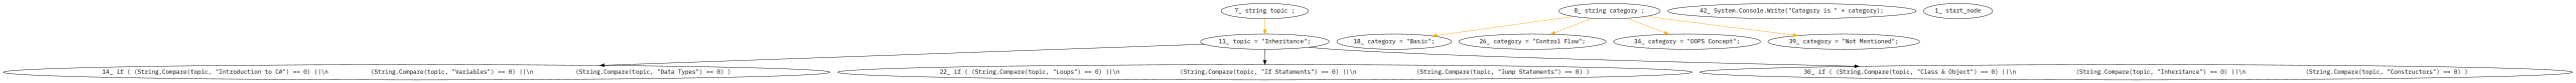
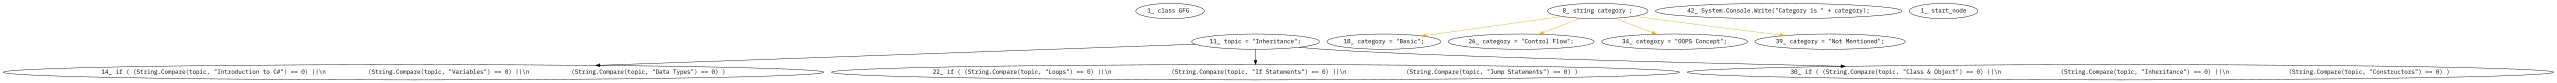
  digraph {
    fontname="IBM Plex Mono"
    node [fontname="IBM Plex Mono" type_label=expression_statement]
    edge [color=orange fontname="IBM Plex Mono"]
-   n2 [label="7_\ string\ topic\ ;" type_label=local_declaration]
+   n1 [label="1_\ class\ GFG\ " type_label=class_declaration]
    n3 [label="11_\ topic\ =\ \"Inheritance\";"]
    n4 [label="14_\ if\ \(\ \(String\.Compare\(topic,\ \"Introduction\ to\ C\#\"\)\ ==\ 0\)\ \|\|\\n\ \ \ \ \ \ \ \ \ \ \ \ \(String\.Compare\(topic,\ \"Variables\"\)\ ==\ 0\)\ \|\|\\n\ \ \ \ \ \ \ \ \ \ \ \ \(String\.Compare\(topic,\ \"Data\ Types\"\)\ ==\ 0\)\ \)" type_label=if]
    n5 [label="22_\ if\ \(\ \(String\.Compare\(topic,\ \"Loops\"\)\ ==\ 0\)\ \|\|\\n\ \ \ \ \ \ \ \ \ \ \ \ \ \ \ \ \ \(String\.Compare\(topic,\ \"If\ Statements\"\)\ ==\ 0\)\ \|\|\\n\ \ \ \ \ \ \ \ \ \ \ \ \ \ \ \ \ \(String\.Compare\(topic,\ \"Jump\ Statements\"\)\ ==\ 0\)\ \)" type_label=if]
    n6 [label="30_\ if\ \(\ \(String\.Compare\(topic,\ \"Class\ \&\ Object\"\)\ ==\ 0\)\ \|\|\\n\ \ \ \ \ \ \ \ \ \ \ \ \ \ \ \ \ \(String\.Compare\(topic,\ \"Inheritance\"\)\ ==\ 0\)\ \|\|\\n\ \ \ \ \ \ \ \ \ \ \ \ \ \ \ \ \ \(String\.Compare\(topic,\ \"Constructors\"\)\ ==\ 0\)\ \)" type_label=if]
    n7 [label="8_\ string\ category\ ;" type_label=local_declaration]
    n8 [label="18_\ category\ =\ \"Basic\";"]
    n9 [label="26_\ category\ =\ \"Control\ Flow\";"]
    n10 [label="34_\ category\ =\ \"OOPS\ Concept\";"]
    n11 [label="39_\ category\ =\ \"Not\ Mentioned\";"]
    n12 [label="42_\ System\.Console\.Write\(\"Category\ is\ \"\ \+\ category\);"]
    n13 [label="1_\ start_node" type_label=start]
-   n2 -> n3
    n3 -> n4 [used_def=topic color=""]
    n3 -> n5 [used_def=topic color=""]
    n3 -> n6 [used_def=topic color=""]
    n7 -> n8
    n7 -> n9
    n7 -> n10
    n7 -> n11
  }
